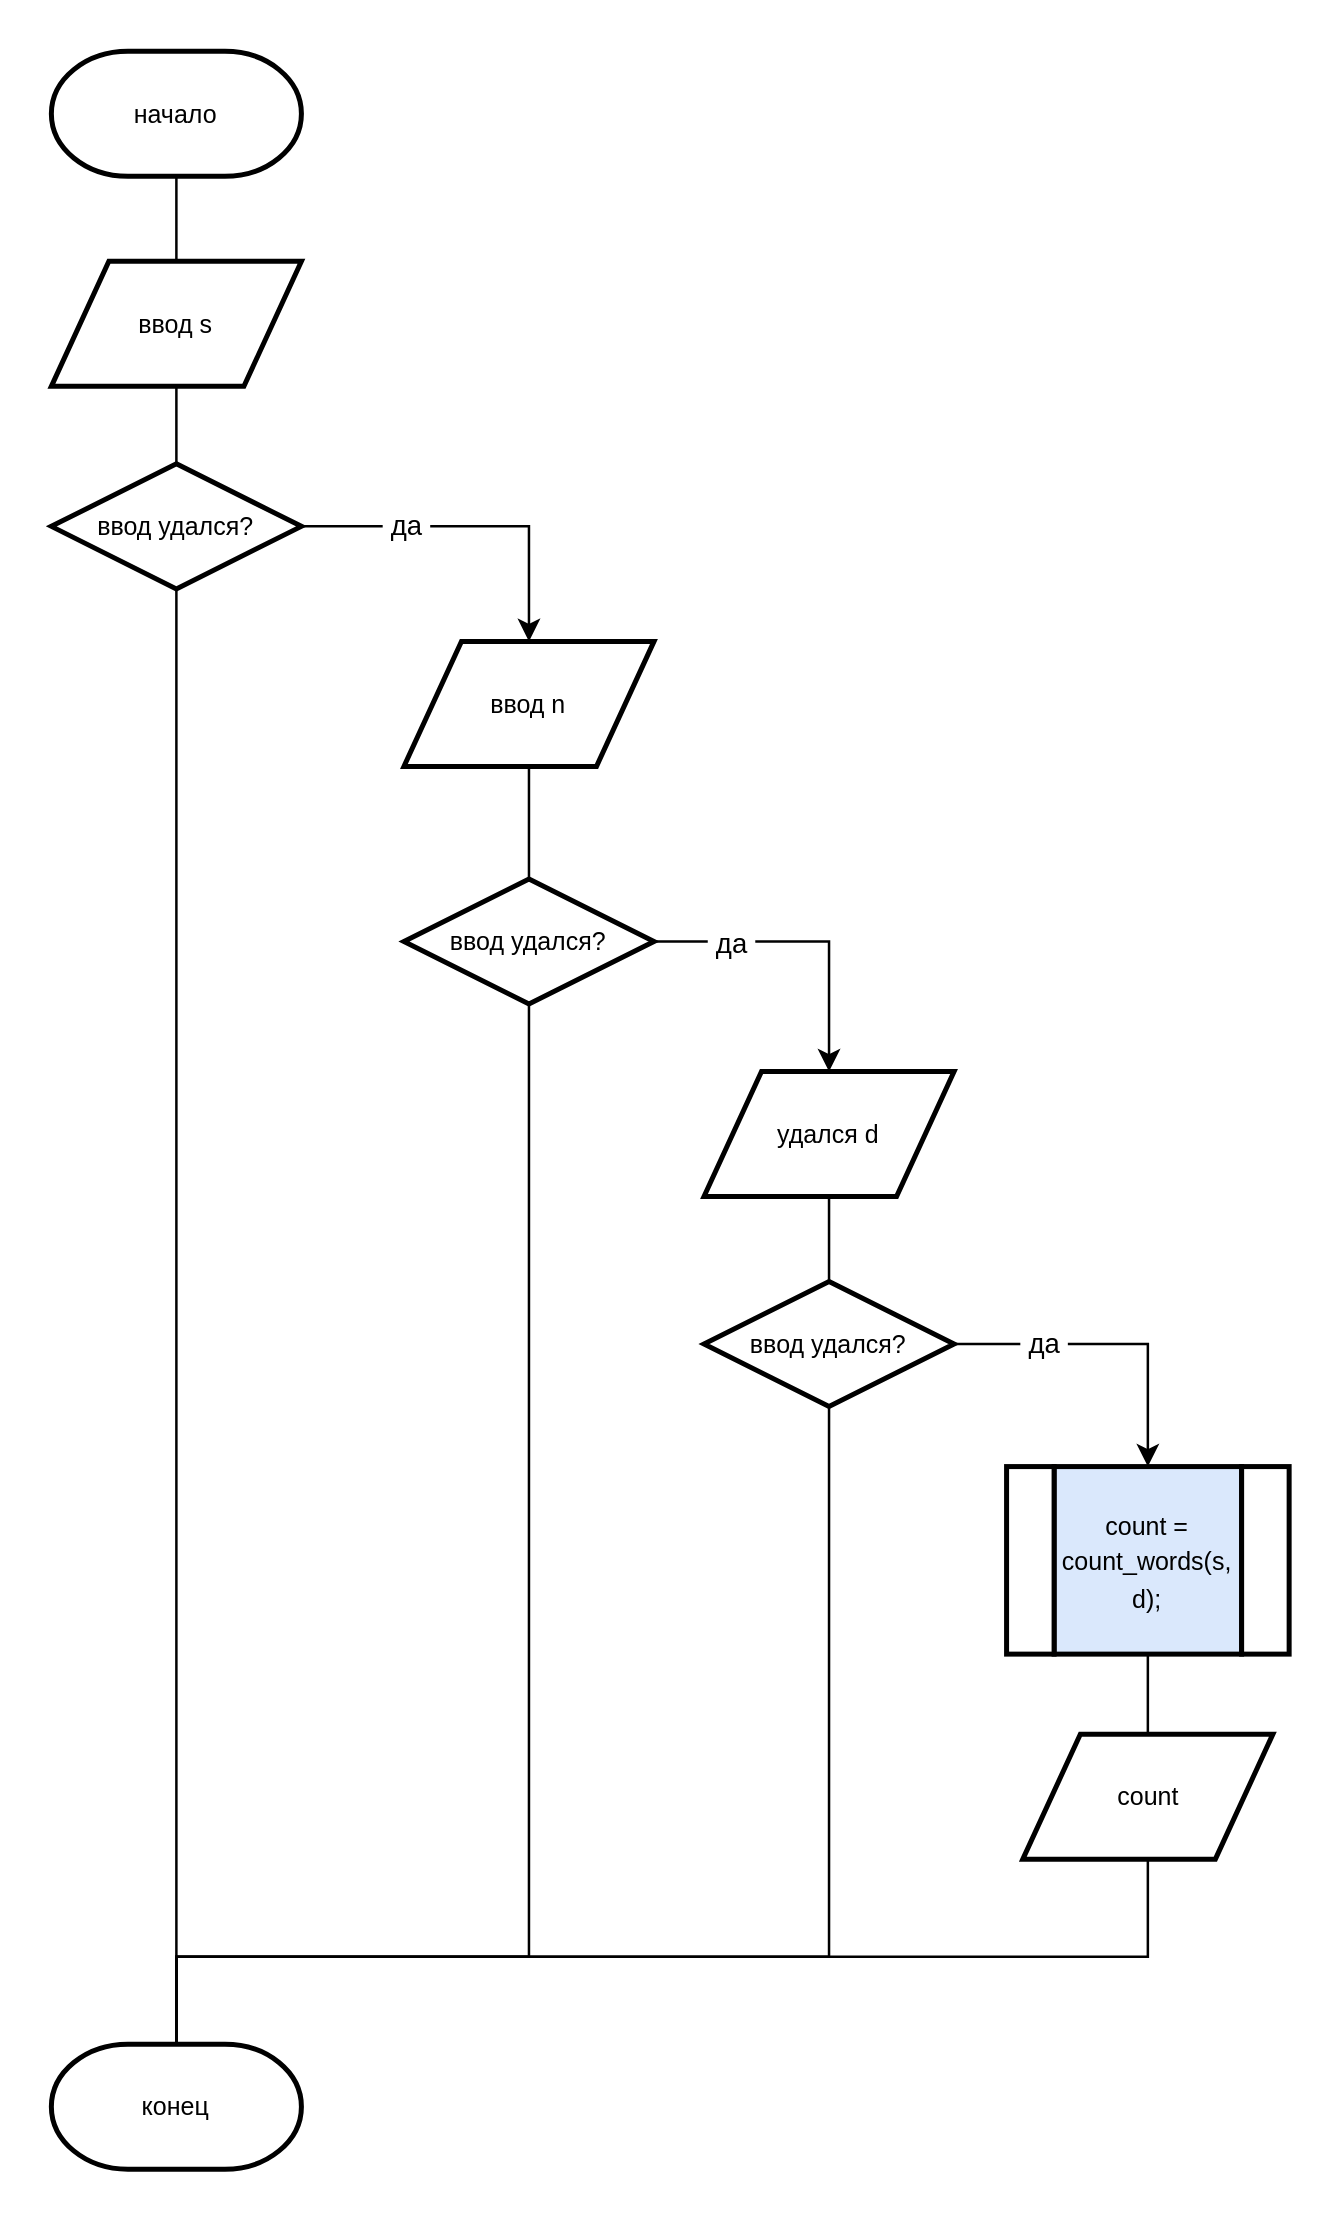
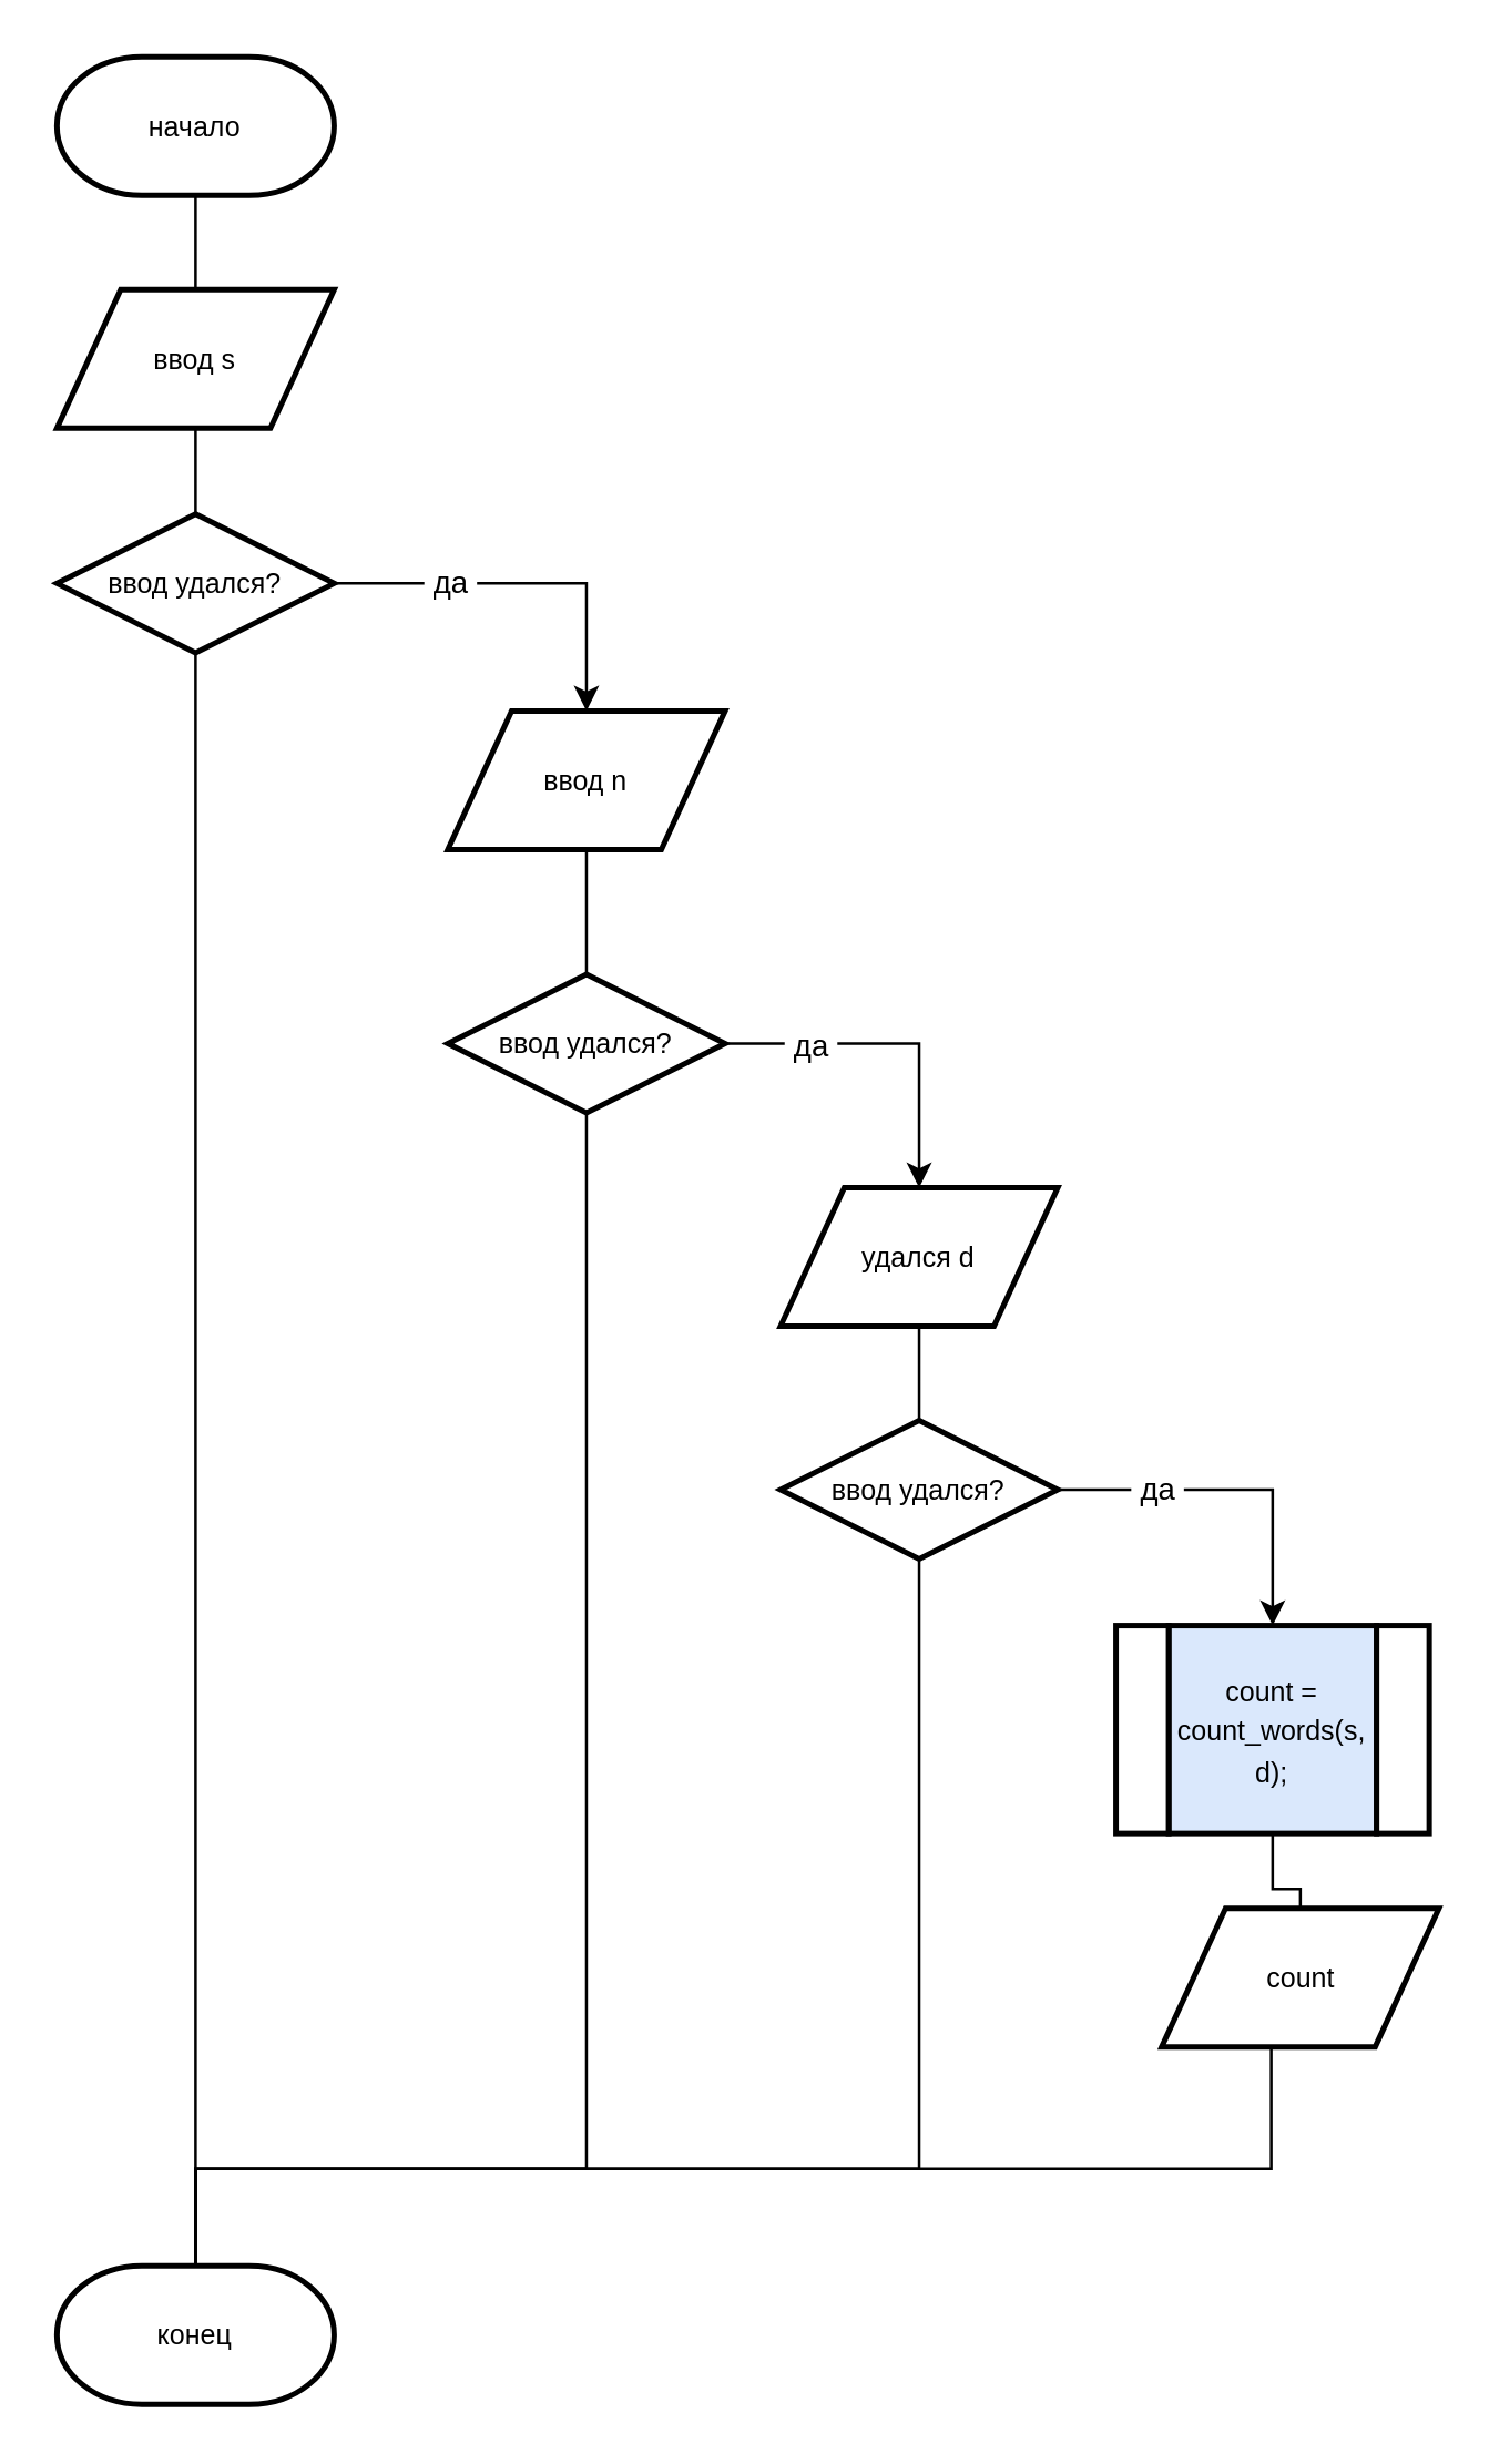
  <mxCell id="0" />
  <mxCell id="1" parent="0" />
  <mxCell id="2" value="" style="edgeStyle=orthogonalEdgeStyle;rounded=0;orthogonalLoop=1;jettySize=auto;html=1;endArrow=none;endFill=0;" parent="1" source="3" target="9" edge="1"><mxGeometry relative="1" as="geometry" /></mxCell>
  <mxCell id="3" value="начало" style="strokeWidth=2;html=1;shape=mxgraph.flowchart.terminator;whiteSpace=wrap;fontSize=10;" parent="1" vertex="1"><mxGeometry x="20" y="20" width="100" height="50" as="geometry" /></mxCell>
  <mxCell id="4" style="edgeStyle=orthogonalEdgeStyle;rounded=0;orthogonalLoop=1;jettySize=auto;html=1;entryX=0.5;entryY=0;entryDx=0;entryDy=0;" parent="1" source="6" target="29" edge="1"><mxGeometry relative="1" as="geometry"><mxPoint x="211" y="256" as="targetPoint" /></mxGeometry></mxCell>
  <mxCell id="5" value="&amp;nbsp;да&amp;nbsp;" style="edgeLabel;html=1;align=center;verticalAlign=middle;resizable=0;points=[];" parent="4" vertex="1" connectable="0"><mxGeometry x="-0.404" y="1" relative="1" as="geometry"><mxPoint as="offset" /></mxGeometry></mxCell>
  <mxCell id="6" value="ввод удался?" style="strokeWidth=2;html=1;shape=mxgraph.flowchart.decision;whiteSpace=wrap;fontSize=10;" parent="1" vertex="1"><mxGeometry x="20" y="185" width="100" height="50" as="geometry" /></mxCell>
  <mxCell id="7" value="" style="edgeStyle=orthogonalEdgeStyle;rounded=0;orthogonalLoop=1;jettySize=auto;html=1;endArrow=none;endFill=0;exitX=0.5;exitY=1;exitDx=0;exitDy=0;" parent="1" source="29" target="12" edge="1"><mxGeometry relative="1" as="geometry"><mxPoint x="211" y="310" as="sourcePoint" /></mxGeometry></mxCell>
  <mxCell id="8" value="" style="edgeStyle=orthogonalEdgeStyle;rounded=0;orthogonalLoop=1;jettySize=auto;html=1;endArrow=none;endFill=0;" parent="1" source="9" target="6" edge="1"><mxGeometry relative="1" as="geometry" /></mxCell>
  <mxCell id="9" value="ввод s" style="shape=parallelogram;html=1;strokeWidth=2;perimeter=parallelogramPerimeter;whiteSpace=wrap;rounded=0;arcSize=12;size=0.23;fontSize=10;" parent="1" vertex="1"><mxGeometry x="20" y="104" width="100" height="50" as="geometry" /></mxCell>
  <mxCell id="10" style="edgeStyle=orthogonalEdgeStyle;rounded=0;orthogonalLoop=1;jettySize=auto;html=1;entryX=0.5;entryY=0;entryDx=0;entryDy=0;" parent="1" source="12" target="14" edge="1"><mxGeometry relative="1" as="geometry" /></mxCell>
  <mxCell id="11" value="&amp;nbsp;да&amp;nbsp;" style="edgeLabel;html=1;align=center;verticalAlign=middle;resizable=0;points=[];" parent="10" vertex="1" connectable="0"><mxGeometry x="-0.502" relative="1" as="geometry"><mxPoint as="offset" /></mxGeometry></mxCell>
  <mxCell id="12" value="ввод удался?" style="strokeWidth=2;html=1;shape=mxgraph.flowchart.decision;whiteSpace=wrap;fontSize=10;" parent="1" vertex="1"><mxGeometry x="161" y="351" width="100" height="50" as="geometry" /></mxCell>
  <mxCell id="13" value="" style="edgeStyle=orthogonalEdgeStyle;rounded=0;orthogonalLoop=1;jettySize=auto;html=1;endArrow=none;endFill=0;" parent="1" source="14" target="17" edge="1"><mxGeometry relative="1" as="geometry" /></mxCell>
  <mxCell id="14" value="удался d" style="shape=parallelogram;html=1;strokeWidth=2;perimeter=parallelogramPerimeter;whiteSpace=wrap;rounded=0;arcSize=12;size=0.23;fontSize=10;" parent="1" vertex="1"><mxGeometry x="281" y="428" width="100" height="50" as="geometry" /></mxCell>
  <mxCell id="15" style="edgeStyle=orthogonalEdgeStyle;rounded=0;orthogonalLoop=1;jettySize=auto;html=1;entryX=0.5;entryY=0;entryDx=0;entryDy=0;" parent="1" source="17" target="20" edge="1"><mxGeometry relative="1" as="geometry" /></mxCell>
  <mxCell id="16" value="&amp;nbsp;да&amp;nbsp;" style="edgeLabel;html=1;align=center;verticalAlign=middle;resizable=0;points=[];" parent="15" vertex="1" connectable="0"><mxGeometry x="-0.442" y="1" relative="1" as="geometry"><mxPoint as="offset" /></mxGeometry></mxCell>
  <mxCell id="17" value="ввод удался?" style="strokeWidth=2;html=1;shape=mxgraph.flowchart.decision;whiteSpace=wrap;fontSize=10;" parent="1" vertex="1"><mxGeometry x="281" y="512" width="100" height="50" as="geometry" /></mxCell>
- <mxCell id="18" value="count" style="shape=parallelogram;html=1;strokeWidth=2;perimeter=parallelogramPerimeter;whiteSpace=wrap;rounded=0;arcSize=12;size=0.23;fontSize=10;" parent="1" vertex="1"><mxGeometry x="408.5" y="693" width="100" height="50" as="geometry" /></mxCell>
+ <mxCell id="18" value="count" style="shape=parallelogram;html=1;strokeWidth=2;perimeter=parallelogramPerimeter;whiteSpace=wrap;rounded=0;arcSize=12;size=0.23;fontSize=10;" parent="1" vertex="1"><mxGeometry x="418.5" y="688" width="100" height="50" as="geometry" /></mxCell>
  <mxCell id="19" value="" style="group" parent="1" vertex="1" connectable="0"><mxGeometry x="402" y="586" width="113" height="75" as="geometry" /></mxCell>
  <mxCell id="20" value="&lt;font style=&quot;font-size: 10px;&quot;&gt;count = count_words(s, d);&lt;/font&gt;" style="rounded=0;whiteSpace=wrap;html=1;absoluteArcSize=1;arcSize=14;strokeWidth=2;fillColor=#dae8fc;" parent="19" vertex="1"><mxGeometry x="19" width="75" height="75" as="geometry" /></mxCell>
  <mxCell id="21" value="" style="rounded=0;whiteSpace=wrap;html=1;absoluteArcSize=1;arcSize=14;strokeWidth=2;" parent="19" vertex="1"><mxGeometry x="94" width="19" height="75" as="geometry" /></mxCell>
  <mxCell id="22" value="" style="rounded=0;whiteSpace=wrap;html=1;absoluteArcSize=1;arcSize=14;strokeWidth=2;" parent="19" vertex="1"><mxGeometry width="19" height="75" as="geometry" /></mxCell>
  <mxCell id="23" value="конец" style="strokeWidth=2;html=1;shape=mxgraph.flowchart.terminator;whiteSpace=wrap;fontSize=10;" parent="1" vertex="1"><mxGeometry x="20" y="817" width="100" height="50" as="geometry" /></mxCell>
  <mxCell id="24" value="" style="edgeStyle=orthogonalEdgeStyle;rounded=0;orthogonalLoop=1;jettySize=auto;html=1;endArrow=none;endFill=0;" parent="1" source="20" target="18" edge="1"><mxGeometry relative="1" as="geometry" /></mxCell>
  <mxCell id="25" style="edgeStyle=orthogonalEdgeStyle;rounded=0;orthogonalLoop=1;jettySize=auto;html=1;entryX=0.5;entryY=0;entryDx=0;entryDy=0;entryPerimeter=0;endArrow=none;endFill=0;" parent="1" source="18" target="23" edge="1"><mxGeometry relative="1" as="geometry"><Array as="points"><mxPoint x="458" y="782" /><mxPoint x="70" y="782" /></Array></mxGeometry></mxCell>
  <mxCell id="26" style="edgeStyle=orthogonalEdgeStyle;rounded=0;orthogonalLoop=1;jettySize=auto;html=1;entryX=0.5;entryY=0;entryDx=0;entryDy=0;entryPerimeter=0;endArrow=none;endFill=0;" parent="1" source="6" target="23" edge="1"><mxGeometry relative="1" as="geometry" /></mxCell>
  <mxCell id="27" style="edgeStyle=orthogonalEdgeStyle;rounded=0;orthogonalLoop=1;jettySize=auto;html=1;entryX=0.5;entryY=0;entryDx=0;entryDy=0;entryPerimeter=0;endArrow=none;endFill=0;" parent="1" source="12" target="23" edge="1"><mxGeometry relative="1" as="geometry"><Array as="points"><mxPoint x="211" y="782" /><mxPoint x="70" y="782" /></Array></mxGeometry></mxCell>
  <mxCell id="28" style="edgeStyle=orthogonalEdgeStyle;rounded=0;orthogonalLoop=1;jettySize=auto;html=1;entryX=0.5;entryY=0;entryDx=0;entryDy=0;entryPerimeter=0;endArrow=none;endFill=0;" parent="1" source="17" target="23" edge="1"><mxGeometry relative="1" as="geometry"><Array as="points"><mxPoint x="331" y="782" /><mxPoint x="70" y="782" /></Array></mxGeometry></mxCell>
  <mxCell id="29" value="ввод n" style="shape=parallelogram;html=1;strokeWidth=2;perimeter=parallelogramPerimeter;whiteSpace=wrap;rounded=0;arcSize=12;size=0.23;fontSize=10;" parent="1" vertex="1"><mxGeometry x="161" y="256" width="100" height="50" as="geometry" /></mxCell>
